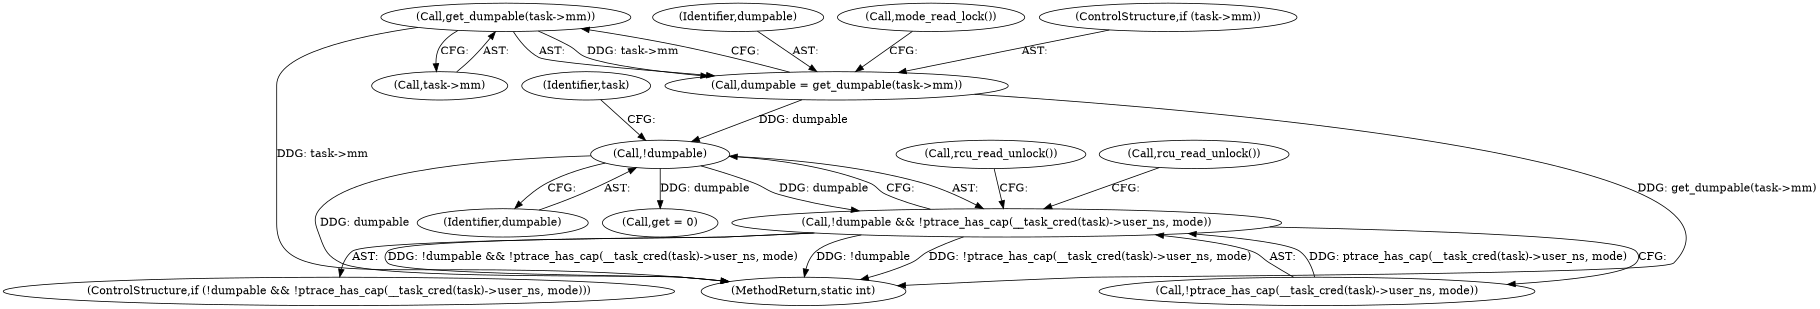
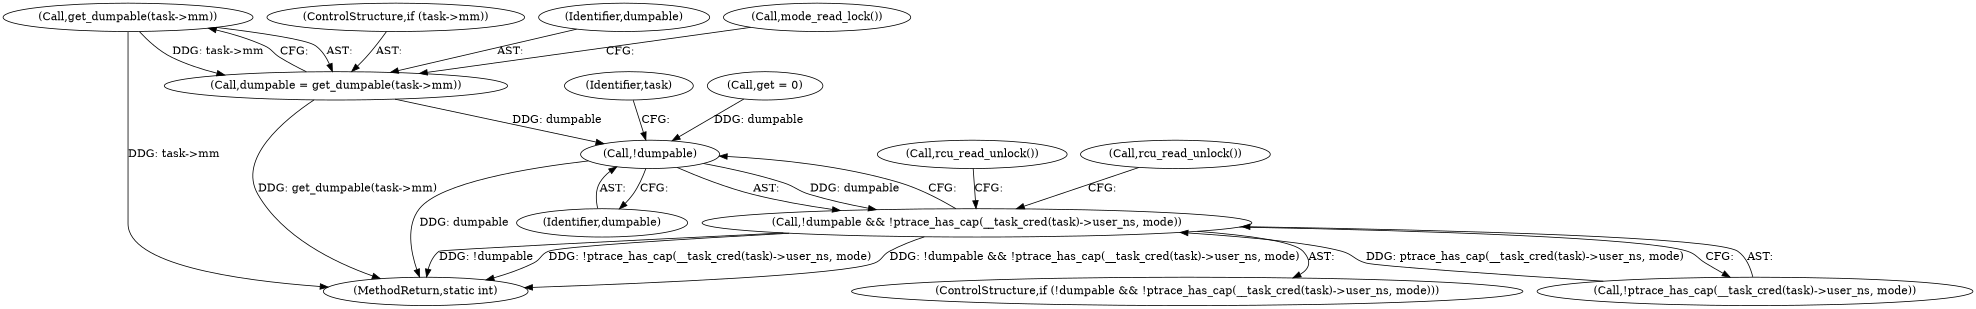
  digraph {
    n1 [label="(Call,get_dumpable(task->mm))"]
    n2 [label="(Call,dumpable = get_dumpable(task->mm))"]
    n3 [label="(MethodReturn,static int)"]
-   n4 [label="(Call,task->mm)"]
    n5 [label="(Call,!dumpable)"]
    n6 [label="(Call,!dumpable && !ptrace_has_cap(__task_cred(task)->user_ns, mode))"]
    n7 [label="(Identifier,dumpable)"]
    n8 [label="(ControlStructure,if (task->mm))"]
    n9 [label="(Call,!ptrace_has_cap(__task_cred(task)->user_ns, mode))"]
    n10 [label="(ControlStructure,if (!dumpable && !ptrace_has_cap(__task_cred(task)->user_ns, mode)))"]
    n11 [label="(Identifier,dumpable)"]
    n12 [label="(Call,rcu_read_unlock())"]
    n13 [label="(Identifier,task)"]
    n14 [label="(Call,rcu_read_unlock())"]
    n15 [label="(Call,get = 0)"]
    n16 [label="(Call,mode_read_lock())"]
    n1 -> n2 [label="AST: "]
    n1 -> n2 [label="DDG: task->mm"]
    n1 -> n3 [label="DDG: task->mm"]
-   n1 -> n4 [label="CFG: "]
    n2 -> n1 [label="CFG: "]
    n2 -> n3 [label="DDG: get_dumpable(task->mm)"]
    n2 -> n5 [label="DDG: dumpable"]
-   n4 -> n1 [label="AST: "]
    n5 -> n3 [label="DDG: dumpable"]
    n5 -> n6 [label="AST: "]
    n5 -> n6 [label="DDG: dumpable"]
    n5 -> n7 [label="CFG: "]
    n6 -> n3 [label="DDG: !dumpable && !ptrace_has_cap(__task_cred(task)->user_ns, mode)"]
    n6 -> n3 [label="DDG: !dumpable"]
    n6 -> n3 [label="DDG: !ptrace_has_cap(__task_cred(task)->user_ns, mode)"]
    n6 -> n5 [label="CFG: "]
    n6 -> n9 [label="CFG: "]
    n6 -> n10 [label="AST: "]
    n7 -> n5 [label="AST: "]
    n8 -> n2 [label="AST: "]
    n9 -> n6 [label="AST: "]
    n9 -> n6 [label="DDG: ptrace_has_cap(__task_cred(task)->user_ns, mode)"]
    n11 -> n2 [label="AST: "]
    n12 -> n6 [label="CFG: "]
    n13 -> n5 [label="CFG: "]
    n14 -> n6 [label="CFG: "]
-   n5 -> n15 [label="DDG: dumpable"]
+   n15 -> n5 [label="DDG: dumpable"]
    n16 -> n2 [label="CFG: "]
  }
